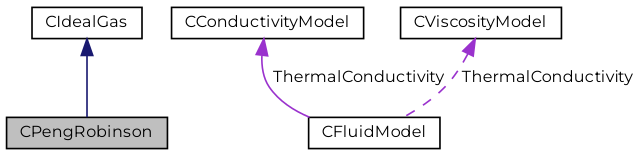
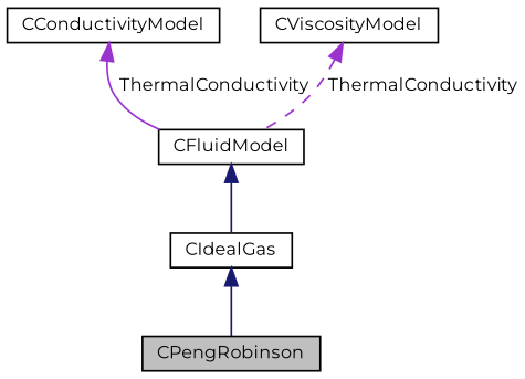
  digraph {
    fontname=Montserrat
    node [color=black fillcolor=white fontname=Montserrat fontsize=10 shape=record style=filled]
    edge [color=midnightblue dir=back fontname=Montserrat fontsize=10 labelfontname=Helvetica labelfontsize=10 style=solid]
    n1 [fillcolor=grey75 fontcolor=black height=0.2 label=CPengRobinson width=0.4]
    n2 [height=0.2 label=CIdealGas width=0.4]
    n3 [height=0.2 label=CFluidModel width=0.4]
    n4 [height=0.2 label=CConductivityModel width=0.4]
    n5 [height=0.2 label=CViscosityModel width=0.4]
    n2 -> n1
+   n3 -> n2
    n4 -> n3 [color=darkorchid3 label=" ThermalConductivity"]
    n5 -> n3 [color=darkorchid3 label=" ThermalConductivity" style=dashed]
  }
